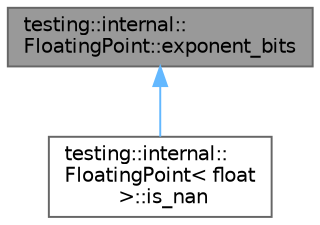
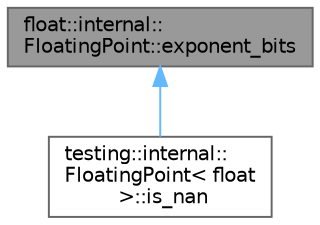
  digraph {
    rankdir=TB
    node [fontname=Helvetica fontsize=10 shape=box style=filled]
-   n1 [color=gray40 fillcolor=grey60 fontcolor=black height=0.2 label="testing::internal::\lFloatingPoint::exponent_bits" width=0.4]
+   n1 [color=gray40 fillcolor=grey60 fontcolor=black height=0.2 label="float::internal::\lFloatingPoint::exponent_bits" width=0.4]
    n2 [color=grey40 fillcolor=white height=0.2 label="testing::internal::\lFloatingPoint\< float\l \>::is_nan" width=0.4]
    n1 -> n2 [color=steelblue1 dir=back fontname=Helvetica fontsize=10 labelfontname=Helvetica labelfontsize=10 style=solid]
  }
